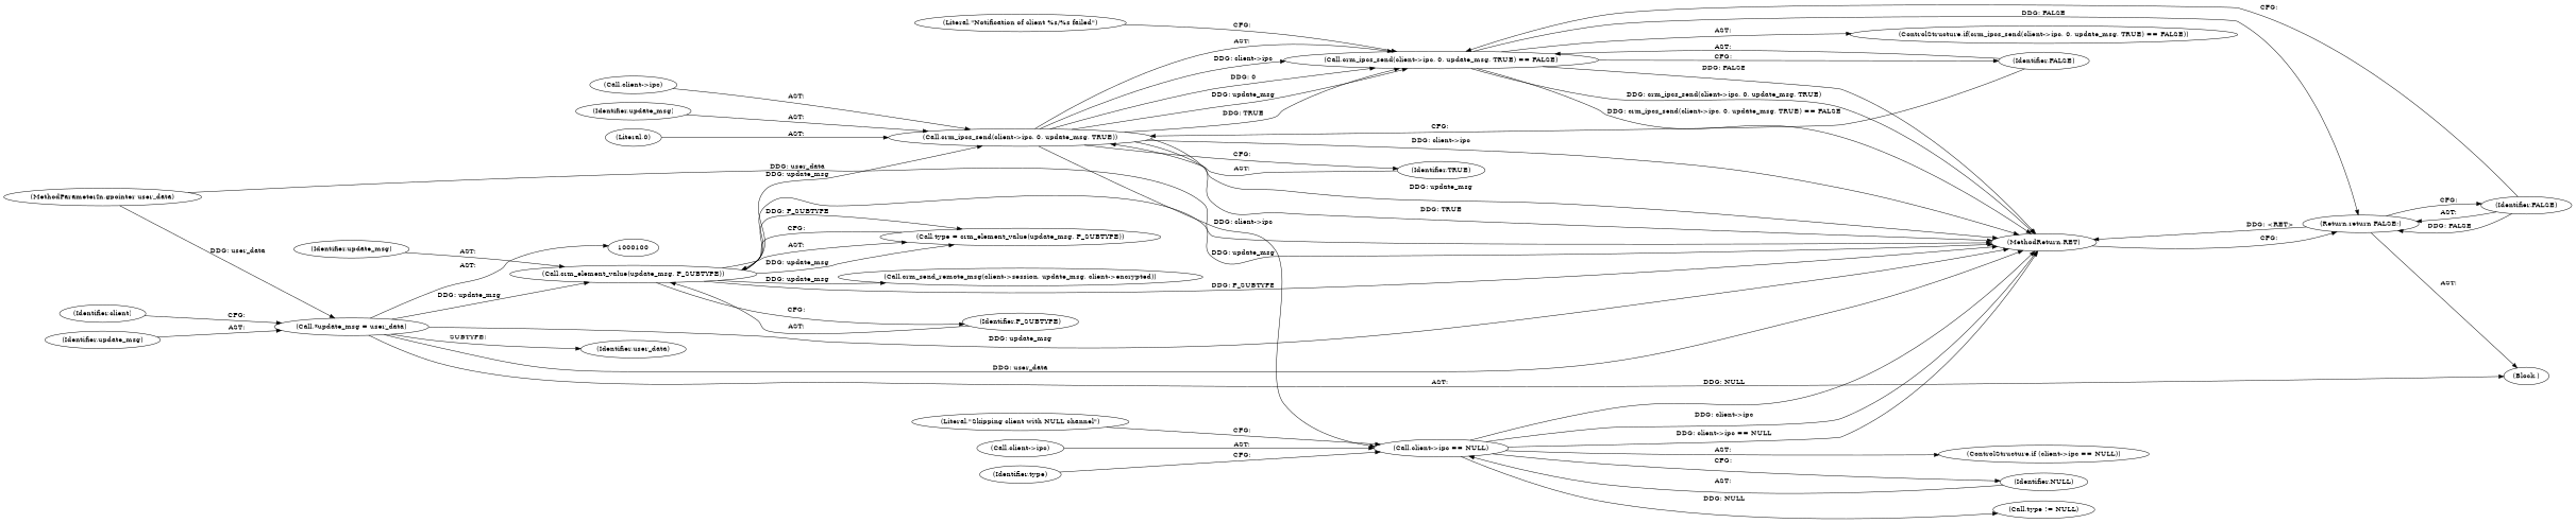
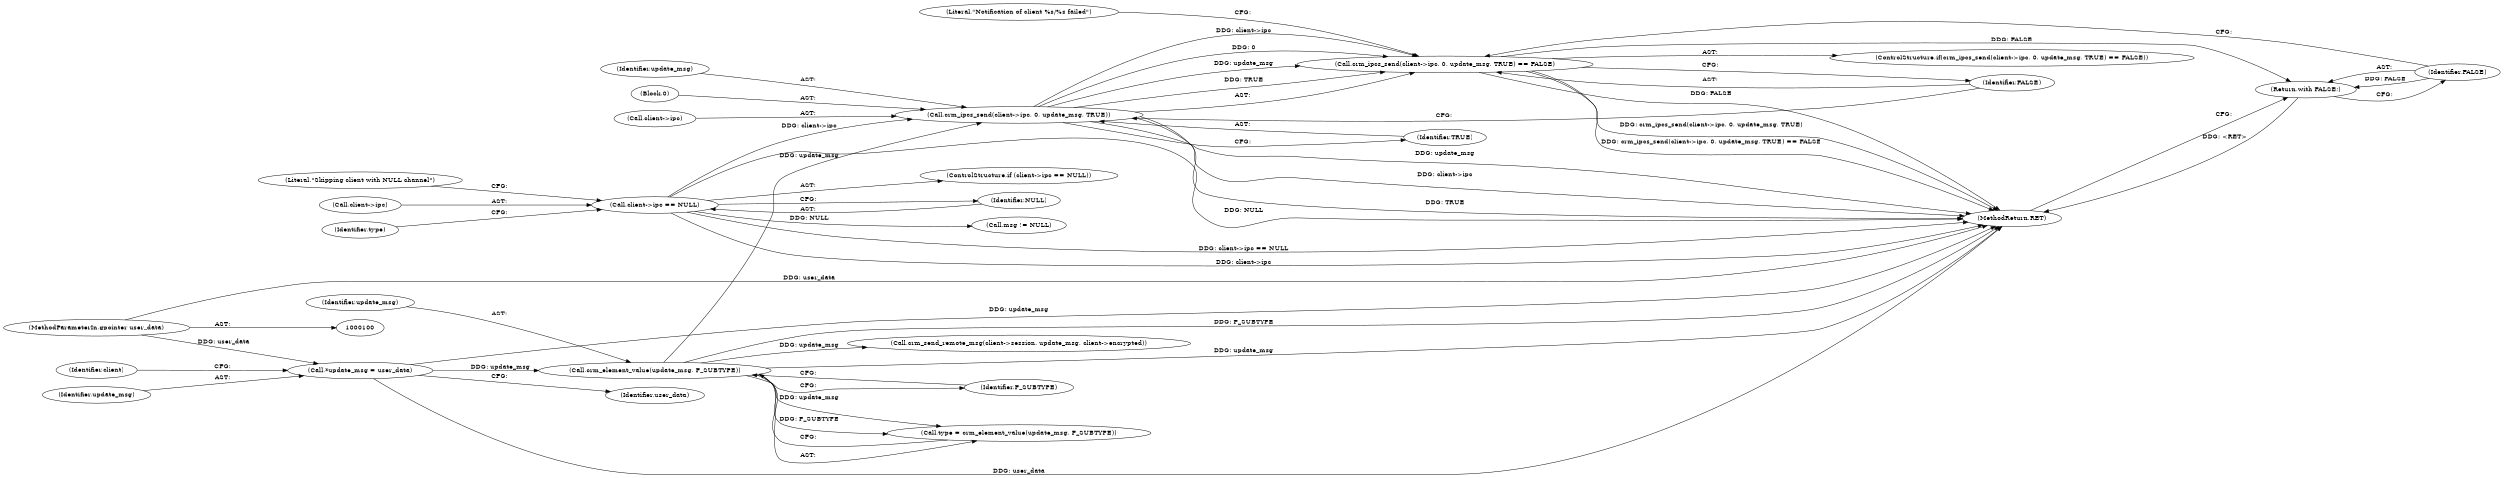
  digraph {
    rankdir=LR
    n1 [label="(Call,crm_ipcs_send(client->ipc, 0, update_msg, TRUE))"]
    n2 [label="(Call,crm_ipcs_send(client->ipc, 0, update_msg, TRUE) == FALSE)"]
    n3 [label="(MethodReturn,RET)"]
    n4 [label="(Identifier,TRUE)"]
-   n5 [label="(Return,return FALSE;)"]
+   n5 [label="(Return,with FALSE;)"]
    n6 [label="(ControlStructure,if(crm_ipcs_send(client->ipc, 0, update_msg, TRUE) == FALSE))"]
    n7 [label="(Identifier,FALSE)"]
    n8 [label="(Call,client->ipc == NULL)"]
    n9 [label="(ControlStructure,if (client->ipc == NULL))"]
    n10 [label="(Identifier,NULL)"]
-   n11 [label="(Call,type != NULL)"]
+   n11 [label="(Call,msg != NULL)"]
    n12 [label="(Call,crm_element_value(update_msg, F_SUBTYPE))"]
    n13 [label="(Identifier,F_SUBTYPE)"]
    n14 [label="(Call,type = crm_element_value(update_msg, F_SUBTYPE))"]
    n15 [label="(Call,crm_send_remote_msg(client->session, update_msg, client->encrypted))"]
    n16 [label="(Call,*update_msg = user_data)"]
    n17 [label="(Identifier,user_data)"]
-   n18 [label="(Block,)"]
    n19 [label="(MethodParameterIn,gpointer user_data)"]
    1000100
    n21 [label="(Identifier,FALSE)"]
    n22 [label="(Identifier,client)"]
-   n23 [label="(Literal,0)"]
+   n23 [label="(Block,0)"]
    n24 [label="(Literal,\"Skipping client with NULL channel\")"]
    n25 [label="(Identifier,update_msg)"]
    n26 [label="(Call,client->ipc)"]
    n27 [label="(Call,client->ipc)"]
    n28 [label="(Identifier,type)"]
    n29 [label="(Identifier,update_msg)"]
    n30 [label="(Literal,\"Notification of client %s/%s failed\")"]
    n31 [label="(Identifier,update_msg)"]
    n1 -> n2 [label="AST: "]
    n1 -> n2 [label="DDG: client->ipc"]
    n1 -> n2 [label="DDG: 0"]
    n1 -> n2 [label="DDG: update_msg"]
    n1 -> n2 [label="DDG: TRUE"]
    n1 -> n3 [label="DDG: TRUE"]
    n1 -> n3 [label="DDG: client->ipc"]
    n1 -> n3 [label="DDG: update_msg"]
    n1 -> n4 [label="CFG: "]
    n2 -> n3 [label="DDG: crm_ipcs_send(client->ipc, 0, update_msg, TRUE) == FALSE"]
    n2 -> n3 [label="DDG: FALSE"]
    n2 -> n3 [label="DDG: crm_ipcs_send(client->ipc, 0, update_msg, TRUE)"]
    n2 -> n5 [label="DDG: FALSE"]
    n2 -> n6 [label="AST: "]
    n2 -> n7 [label="CFG: "]
    n3 -> n5 [label="CFG: "]
    n4 -> n1 [label="AST: "]
    n5 -> n3 [label="DDG: <RET>"]
-   n5 -> n18 [label="AST: "]
    n5 -> n21 [label="CFG: "]
    n7 -> n1 [label="CFG: "]
    n7 -> n2 [label="AST: "]
-   n1 -> n8 [label="DDG: client->ipc"]
+   n8 -> n1 [label="DDG: client->ipc"]
    n8 -> n3 [label="DDG: NULL"]
    n8 -> n3 [label="DDG: client->ipc"]
    n8 -> n3 [label="DDG: client->ipc == NULL"]
    n8 -> n9 [label="AST: "]
    n8 -> n10 [label="CFG: "]
    n8 -> n11 [label="DDG: NULL"]
    n10 -> n8 [label="AST: "]
    n12 -> n1 [label="DDG: update_msg"]
    n12 -> n3 [label="DDG: update_msg"]
    n12 -> n3 [label="DDG: F_SUBTYPE"]
    n12 -> n13 [label="CFG: "]
    n12 -> n14 [label="AST: "]
    n12 -> n14 [label="DDG: update_msg"]
    n12 -> n14 [label="DDG: F_SUBTYPE"]
    n12 -> n15 [label="DDG: update_msg"]
-   n13 -> n12 [label="AST: "]
+   n13 -> n12 [label="CFG: "]
    n14 -> n12 [label="CFG: "]
    n16 -> n3 [label="DDG: update_msg"]
    n16 -> n3 [label="DDG: user_data"]
    n16 -> n12 [label="DDG: update_msg"]
-   n16 -> n17 [label="SUBTYPE: "]
-   n16 -> n18 [label="AST: "]
+   n16 -> n17 [label="CFG: "]
    n19 -> n3 [label="DDG: user_data"]
    n19 -> n16 [label="DDG: user_data"]
-   n16 -> 1000100 [label="AST: "]
+   n19 -> 1000100 [label="AST: "]
    n21 -> n2 [label="CFG: "]
    n21 -> n5 [label="AST: "]
    n21 -> n5 [label="DDG: FALSE"]
    n22 -> n16 [label="CFG: "]
    n23 -> n1 [label="AST: "]
    n24 -> n8 [label="CFG: "]
    n25 -> n16 [label="AST: "]
    n26 -> n1 [label="AST: "]
    n27 -> n8 [label="AST: "]
    n28 -> n8 [label="CFG: "]
    n29 -> n1 [label="AST: "]
    n30 -> n2 [label="CFG: "]
    n31 -> n12 [label="AST: "]
  }
